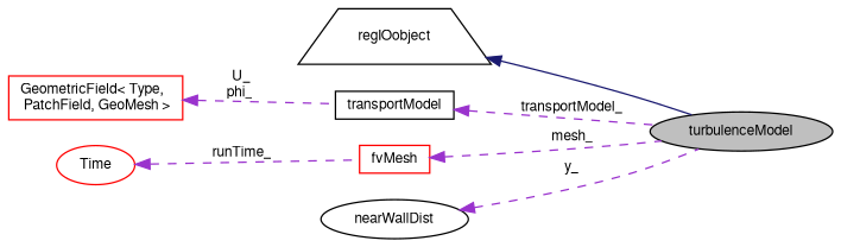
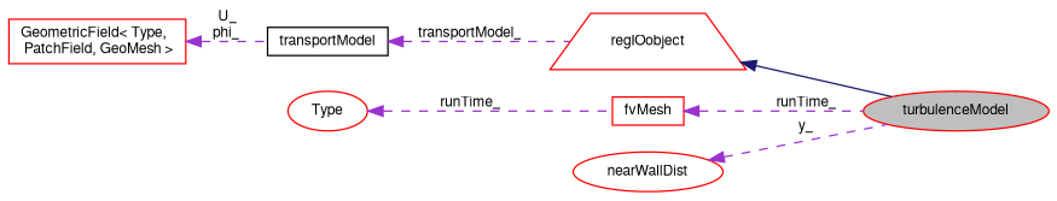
  digraph {
    rankdir=LR
    node [color=red fontname=FreeSans fontsize=10 shape=ellipse]
    edge [color=darkorchid3 dir=back fontname=FreeSans fontsize=10 labelfontname=FreeSans labelfontsize=10 style=dashed]
-   n1 [color=black fillcolor=grey75 fontcolor=black height=0.2 label=turbulenceModel style=filled width=0.4]
-   n2 [color=black height=0.2 label=regIOobject shape=trapezium width=0.4]
+   n1 [fillcolor=grey75 fontcolor=black height=0.2 label=turbulenceModel style=filled width=0.4]
+   n2 [height=0.2 label=regIOobject shape=trapezium width=0.4]
    n3 [color=black height=0.2 label=transportModel shape=box width=0.4]
    n4 [height=0.2 label=fvMesh shape=box width=0.4]
-   n5 [color=black height=0.2 label=nearWallDist width=0.4]
-   n6 [height=0.2 label=Time width=0.4]
+   n5 [height=0.2 label=nearWallDist width=0.4]
+   n6 [height=0.2 label=Type width=0.4]
    n7 [height=0.2 label="GeometricField\< Type,\l PatchField, GeoMesh \>" shape=box width=0.4]
    n2 -> n1 [color=midnightblue style=solid]
-   n3 -> n1 [label=" transportModel_"]
-   n4 -> n1 [label=" mesh_"]
+   n3 -> n2 [label=" transportModel_"]
+   n4 -> n1 [label=" runTime_"]
    n5 -> n1 [label=" y_"]
    n6 -> n4 [label=" runTime_"]
    n7 -> n3 [label=" U_\nphi_"]
  }
